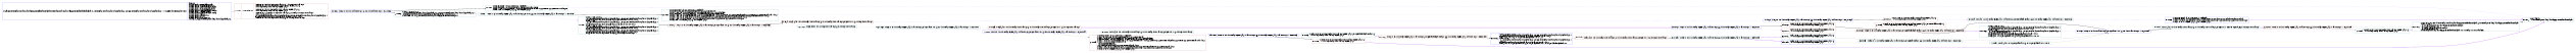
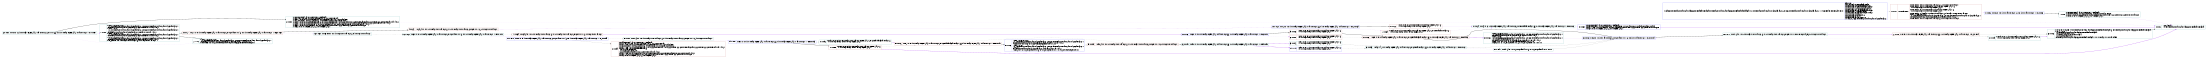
  digraph {
    fontname="DejaVu Sans"
    rankdir=LR
    node [color=teal fontname="DejaVu Sans" shape=record]
    edge [arrowhead=dot color=black fontname="DejaVu Sans" style=bold]
    n1 [color=brown label="{0\:\ 0x0000|MTH_ENTER_BLOCK\l|0x0000: CONST  (r13 I:?[int, float, short, byte, char]) = (4 ?[int, float, short, byte, char]) \l0x0001: CONST  (r10 I:?[int, float, boolean, short, byte, char, OBJECT, ARRAY]) = \l  (0 ?[int, float, boolean, short, byte, char, OBJECT, ARRAY])\l \l0x0002: CONST  (r9 I:?[int, float, boolean, short, byte, char, OBJECT, ARRAY]) = \l  (0 ?[int, float, boolean, short, byte, char, OBJECT, ARRAY])\l \l0x0003: CONST  (r7 I:?[boolean, int, float, short, byte, char]) = (1 ?[boolean, int, float, short, byte, char]) \l0x0004: INVOKE  (r11 I:int) = \l  (r14 I:com.google.android.exoplayer2.util.ParsableByteArray A[D('data' com.google.android.exoplayer2.util.ParsableByteArray)])\l com.google.android.exoplayer2.util.ParsableByteArray.bytesLeft():int type: VIRTUAL \l0x0008: CONST  (r12 I:?[int, float, short, byte, char]) = (10 ?[int, float, short, byte, char]) \l}"]
    n2 [color=blue label="{1\:\ 0x000a|0x000a: IF  (r11 I:?[int, byte, short, char]) \>= (r12 I:?[int, byte, short, char])  \-\> B:4:0x0015 \l}"]
    n3 [label="{2\:\ 0x000c|0x000c: CONST_STR  (r9 I:java.lang.String) =  \"Id3Decoder\" \l0x000e: CONST_STR  (r11 I:java.lang.String) =  \"Data too short to be an ID3 tag\" \l0x0010: INVOKE  (r9 I:java.lang.String), (r11 I:java.lang.String) android.util.Log.w(java.lang.String, java.lang.String):int type: STATIC \l0x0013: MOVE  (r9 I:?[OBJECT, ARRAY]) = (r10 I:?[OBJECT, ARRAY]) \l}"]
    n4 [label="{4\:\ 0x0015|0x0015: INVOKE  (r5 I:int) = \l  (r14 I:com.google.android.exoplayer2.util.ParsableByteArray A[D('data' com.google.android.exoplayer2.util.ParsableByteArray)])\l com.google.android.exoplayer2.util.ParsableByteArray.readUnsignedInt24():int type: VIRTUAL \l0x0019: SGET  (r11 I:int) =  com.google.android.exoplayer2.metadata.id3.Id3Decoder.ID3_TAG int \l}"]
    n5 [label="{3\:\ 0x0014|0x0014: RETURN  \l  (r9 I:com.google.android.exoplayer2.metadata.id3.Id3Decoder$Id3Header)\l \l}"]
    n6 [label="{5\:\ 0x001b|0x001b: IF  (r5 I:?[int, boolean, OBJECT, ARRAY, byte, short, char] A[D('id' int)]) == (r11 I:?[int, boolean, OBJECT, ARRAY, byte, short, char])  \-\> B:7:0x0037 \l}"]
    n7 [label="{6\:\ 0x001d|0x001d: CONST_STR  (r9 I:java.lang.String) =  \"Id3Decoder\" \l0x001f: NEW_INSTANCE  (r11 I:java.lang.StringBuilder) =  java.lang.StringBuilder \l0x0021: INVOKE  (r11 I:java.lang.StringBuilder) java.lang.StringBuilder.\<init\>():void type: DIRECT \l0x0024: CONST_STR  (r12 I:java.lang.String) =  \"Unexpected first three bytes of ID3 tag header: \" \l0x0026: INVOKE  (r11 I:java.lang.StringBuilder) = (r11 I:java.lang.StringBuilder), (r12 I:java.lang.String) java.lang.StringBuilder.append(java.lang.String):java.lang.StringBuilder type: VIRTUAL \l0x002a: INVOKE  (r11 I:java.lang.StringBuilder) = (r11 I:java.lang.StringBuilder), (r5 I:int A[D('id' int)]) java.lang.StringBuilder.append(int):java.lang.StringBuilder type: VIRTUAL \l0x002e: INVOKE  (r11 I:java.lang.String) = (r11 I:java.lang.StringBuilder) java.lang.StringBuilder.toString():java.lang.String type: VIRTUAL \l0x0032: INVOKE  (r9 I:java.lang.String), (r11 I:java.lang.String) android.util.Log.w(java.lang.String, java.lang.String):int type: STATIC \l0x0035: MOVE  (r9 I:?[OBJECT, ARRAY]) = (r10 I:?[OBJECT, ARRAY]) \l}"]
    n8 [label="{7\:\ 0x0037|0x0037: INVOKE  (r8 I:int) = \l  (r14 I:com.google.android.exoplayer2.util.ParsableByteArray A[D('data' com.google.android.exoplayer2.util.ParsableByteArray)])\l com.google.android.exoplayer2.util.ParsableByteArray.readUnsignedByte():int type: VIRTUAL \l0x003b: INVOKE  \l  (r14 I:com.google.android.exoplayer2.util.ParsableByteArray A[D('data' com.google.android.exoplayer2.util.ParsableByteArray)])\l  (r7 I:int)\l com.google.android.exoplayer2.util.ParsableByteArray.skipBytes(int):void type: VIRTUAL \l0x003e: INVOKE  (r1 I:int) = \l  (r14 I:com.google.android.exoplayer2.util.ParsableByteArray A[D('data' com.google.android.exoplayer2.util.ParsableByteArray)])\l com.google.android.exoplayer2.util.ParsableByteArray.readUnsignedByte():int type: VIRTUAL \l0x0042: INVOKE  (r2 I:int) = \l  (r14 I:com.google.android.exoplayer2.util.ParsableByteArray A[D('data' com.google.android.exoplayer2.util.ParsableByteArray)])\l com.google.android.exoplayer2.util.ParsableByteArray.readSynchSafeInt():int type: VIRTUAL \l0x0046: CONST  (r11 I:?[int, float, short, byte, char]) = (2 ?[int, float, short, byte, char]) \l}"]
    n9 [color=brown label="{8\:\ 0x0047|0x0047: IF  (r8 I:?[int, boolean, OBJECT, ARRAY, byte, short, char] A[D('majorVersion' int)]) != (r11 I:?[int, boolean, OBJECT, ARRAY, byte, short, char])  \-\> B:15:0x005b \l}"]
    n10 [color=brown label="{9\:\ 0x0049|0x0049: ARITH  (r11 I:?[int, boolean, short, byte, char]) = (r1 I:?[int, boolean, short, byte, char] A[D('flags' int)]) & (64 ?[int, float, short, byte, char]) \l}"]
    n11 [label="{15\:\ 0x005b|0x005b: CONST  (r11 I:?[int, float, short, byte, char]) = (3 ?[int, float, short, byte, char]) \l}"]
    n12 [color=blue label="{10\:\ 0x004b|0x004b: IF  (r11 I:?[int, boolean, OBJECT, ARRAY, byte, short, char]) == (0 ?[int, boolean, OBJECT, ARRAY, byte, short, char])  \-\> B:14:0x0059 \l}"]
    n13 [label="{16\:\ 0x005c|0x005c: IF  (r8 I:?[int, boolean, OBJECT, ARRAY, byte, short, char] A[D('majorVersion' int)]) != (r11 I:?[int, boolean, OBJECT, ARRAY, byte, short, char])  \-\> B:27:0x007d \l}"]
    n14 [color=brown label="{11\:\ 0x004d|0x004d: MOVE  (r6 I:?[int, float, boolean, short, byte, char, OBJECT, ARRAY]) = \l  (r7 I:?[int, float, boolean, short, byte, char, OBJECT, ARRAY])\l \l}"]
    n15 [color=brown label="{14\:\ 0x0059|0x0059: MOVE  (r6 I:?[int, float, boolean, short, byte, char, OBJECT, ARRAY] A[D('isCompressed' boolean)]) = \l  (r9 I:?[int, float, boolean, short, byte, char, OBJECT, ARRAY])\l \l}"]
    n16 [label="{12\:\ 0x004e|0x004e: IF  (r6 I:?[int, boolean, OBJECT, ARRAY, byte, short, char] A[D('isCompressed' boolean)]) == (0 ?[int, boolean, OBJECT, ARRAY, byte, short, char])  \-\> B:22:0x006f \l}"]
    n17 [color=blue label="{13\:\ 0x0050|0x0050: CONST_STR  (r9 I:java.lang.String) =  \"Id3Decoder\" \l0x0052: CONST_STR  (r11 I:java.lang.String) =  \"Skipped ID3 tag with majorVersion=2 and undefined compression scheme\" \l0x0054: INVOKE  (r9 I:java.lang.String), (r11 I:java.lang.String) android.util.Log.w(java.lang.String, java.lang.String):int type: STATIC \l0x0057: MOVE  (r9 I:?[OBJECT, ARRAY]) = (r10 I:?[OBJECT, ARRAY]) \l}"]
    n18 [color=blue label="{22\:\ 0x006f|0x006f: IF  (r8 I:?[int, byte, short, char] A[D('majorVersion' int)]) \>= (r13 I:?[int, byte, short, char])  \-\> B:41:0x00b9 \l}"]
    n19 [label="{23\:\ 0x0071|0x0071: ARITH  (r10 I:?[int, boolean, short, byte, char]) = (r1 I:?[int, boolean, short, byte, char] A[D('flags' int)]) & (128(0x80, float:1.794E\-43) ?[int, float, short, byte, char]) \l}"]
    n20 [color=brown label="{17\:\ 0x005e|0x005e: ARITH  (r10 I:?[int, boolean, short, byte, char]) = (r1 I:?[int, boolean, short, byte, char] A[D('flags' int)]) & (64 ?[int, float, short, byte, char]) \l}"]
    n21 [color=blue label="{27\:\ 0x007d|0x007d: IF  (r8 I:?[int, boolean, OBJECT, ARRAY, byte, short, char] A[D('majorVersion' int)]) != (r13 I:?[int, boolean, OBJECT, ARRAY, byte, short, char])  \-\> B:40:0x009e \l}"]
    n22 [color=blue label="{18\:\ 0x0060|0x0060: IF  (r10 I:?[int, boolean, OBJECT, ARRAY, byte, short, char]) == (0 ?[int, boolean, OBJECT, ARRAY, byte, short, char])  \-\> B:26:0x007b \l}"]
    n23 [label="{28\:\ 0x007f|0x007f: ARITH  (r10 I:?[int, boolean, short, byte, char]) = (r1 I:?[int, boolean, short, byte, char] A[D('flags' int)]) & (64 ?[int, float, short, byte, char]) \l}"]
    n24 [color=brown label="{40\:\ 0x009e|0x009e: CONST_STR  (r9 I:java.lang.String) =  \"Id3Decoder\" \l0x00a0: NEW_INSTANCE  (r11 I:java.lang.StringBuilder) =  java.lang.StringBuilder \l0x00a2: INVOKE  (r11 I:java.lang.StringBuilder) java.lang.StringBuilder.\<init\>():void type: DIRECT \l0x00a5: CONST_STR  (r12 I:java.lang.String) =  \"Skipped ID3 tag with unsupported majorVersion=\" \l0x00a7: INVOKE  (r11 I:java.lang.StringBuilder) = (r11 I:java.lang.StringBuilder), (r12 I:java.lang.String) java.lang.StringBuilder.append(java.lang.String):java.lang.StringBuilder type: VIRTUAL \l0x00ab: INVOKE  (r11 I:java.lang.StringBuilder) = \l  (r11 I:java.lang.StringBuilder)\l  (r8 I:int A[D('majorVersion' int)])\l java.lang.StringBuilder.append(int):java.lang.StringBuilder type: VIRTUAL \l0x00af: INVOKE  (r11 I:java.lang.String) = (r11 I:java.lang.StringBuilder) java.lang.StringBuilder.toString():java.lang.String type: VIRTUAL \l0x00b3: INVOKE  (r9 I:java.lang.String), (r11 I:java.lang.String) android.util.Log.w(java.lang.String, java.lang.String):int type: STATIC \l0x00b6: MOVE  (r9 I:?[OBJECT, ARRAY]) = (r10 I:?[OBJECT, ARRAY]) \l}"]
    n25 [color=brown label="{19\:\ 0x0062|0x0062: MOVE  (r3 I:?[int, float, boolean, short, byte, char, OBJECT, ARRAY]) = \l  (r7 I:?[int, float, boolean, short, byte, char, OBJECT, ARRAY])\l \l}"]
    n26 [color=brown label="{26\:\ 0x007b|0x007b: MOVE  (r3 I:?[int, float, boolean, short, byte, char, OBJECT, ARRAY]) = \l  (r9 I:?[int, float, boolean, short, byte, char, OBJECT, ARRAY])\l \l}"]
    n27 [color=brown label="{20\:\ 0x0063|0x0063: IF  (r3 I:?[int, boolean, OBJECT, ARRAY, byte, short, char] A[D('hasExtendedHeader' boolean)]) == (0 ?[int, boolean, OBJECT, ARRAY, byte, short, char])  \-\> B:22:0x006f \l}"]
    n28 [label="{21\:\ 0x0065|0x0065: INVOKE  (r0 I:int) = \l  (r14 I:com.google.android.exoplayer2.util.ParsableByteArray A[D('data' com.google.android.exoplayer2.util.ParsableByteArray)])\l com.google.android.exoplayer2.util.ParsableByteArray.readInt():int type: VIRTUAL \l0x0069: INVOKE  \l  (r14 I:com.google.android.exoplayer2.util.ParsableByteArray A[D('data' com.google.android.exoplayer2.util.ParsableByteArray)])\l  (r0 I:int A[D('extendedHeaderSize' int)])\l com.google.android.exoplayer2.util.ParsableByteArray.skipBytes(int):void type: VIRTUAL \l0x006c: ARITH  (r10 I:int) = (r0 I:int A[D('extendedHeaderSize' int)]) + (4 int) \l0x006e: ARITH  (r2 I:int A[D('framesSize' int)]) = (r2 I:int A[D('framesSize' int)]) \- (r10 I:int) \l}"]
    n29 [color=brown label="{24\:\ 0x0073|0x0073: IF  (r10 I:?[int, boolean, OBJECT, ARRAY, byte, short, char]) == (0 ?[int, boolean, OBJECT, ARRAY, byte, short, char])  \-\> B:41:0x00b9 \l}"]
    n30 [label="{41\:\ 0x00b9|0x00b9: MOVE  (r7 I:?[int, float, boolean, short, byte, char, OBJECT, ARRAY]) = \l  (r9 I:?[int, float, boolean, short, byte, char, OBJECT, ARRAY])\l \l}"]
    n31 [label="{25\:\ 0x0075|0x0075: NEW_INSTANCE  (r9 I:com.google.android.exoplayer2.metadata.id3.Id3Decoder$Id3Header) =  com.google.android.exoplayer2.metadata.id3.Id3Decoder$Id3Header \l0x0077: INVOKE  \l  (r9 I:com.google.android.exoplayer2.metadata.id3.Id3Decoder$Id3Header)\l  (r8 I:int A[D('majorVersion' int)])\l  (r7 I:boolean A[D('isUnsynchronized' boolean)])\l  (r2 I:int A[D('framesSize' int)])\l com.google.android.exoplayer2.metadata.id3.Id3Decoder.Id3Header.\<init\>(int, boolean, int):void type: DIRECT \l}"]
    n32 [color=blue label="{29\:\ 0x0081|0x0081: IF  (r10 I:?[int, boolean, OBJECT, ARRAY, byte, short, char]) == (0 ?[int, boolean, OBJECT, ARRAY, byte, short, char])  \-\> B:38:0x009a \l}"]
    n33 [color=brown label="{30\:\ 0x0083|0x0083: MOVE  (r3 I:?[int, float, boolean, short, byte, char, OBJECT, ARRAY]) = \l  (r7 I:?[int, float, boolean, short, byte, char, OBJECT, ARRAY])\l \l}"]
    n34 [label="{38\:\ 0x009a|0x009a: MOVE  (r3 I:?[int, float, boolean, short, byte, char, OBJECT, ARRAY] A[D('hasExtendedHeader' boolean)]) = \l  (r9 I:?[int, float, boolean, short, byte, char, OBJECT, ARRAY])\l \l}"]
    n35 [color=brown label="{31\:\ 0x0084|0x0084: IF  (r3 I:?[int, boolean, OBJECT, ARRAY, byte, short, char] A[D('hasExtendedHeader' boolean)]) == (0 ?[int, boolean, OBJECT, ARRAY, byte, short, char])  \-\> B:33:0x0090 \l}"]
    n36 [color=blue label="{32\:\ 0x0086|0x0086: INVOKE  (r0 I:int) = \l  (r14 I:com.google.android.exoplayer2.util.ParsableByteArray A[D('data' com.google.android.exoplayer2.util.ParsableByteArray)])\l com.google.android.exoplayer2.util.ParsableByteArray.readSynchSafeInt():int type: VIRTUAL \l0x008a: ARITH  (r10 I:int) = (r0 I:int A[D('extendedHeaderSize' int)]) + (\-4 int) \l0x008c: INVOKE  \l  (r14 I:com.google.android.exoplayer2.util.ParsableByteArray A[D('data' com.google.android.exoplayer2.util.ParsableByteArray)])\l  (r10 I:int)\l com.google.android.exoplayer2.util.ParsableByteArray.skipBytes(int):void type: VIRTUAL \l0x008f: ARITH  (r2 I:int A[D('framesSize' int)]) = (r2 I:int A[D('framesSize' int)]) \- (r0 I:int A[D('extendedHeaderSize' int)]) \l}"]
    n37 [color=brown label="{33\:\ 0x0090|0x0090: ARITH  (r10 I:?[int, boolean, short, byte, char]) = (r1 I:?[int, boolean, short, byte, char] A[D('flags' int)]) & (16 ?[int, float, short, byte, char]) \l}"]
    n38 [label="{34\:\ 0x0092|0x0092: IF  (r10 I:?[int, boolean, OBJECT, ARRAY, byte, short, char]) == (0 ?[int, boolean, OBJECT, ARRAY, byte, short, char])  \-\> B:39:0x009c \l}"]
    n39 [label="{35\:\ 0x0094|0x0094: MOVE  (r4 I:?[int, float, boolean, short, byte, char, OBJECT, ARRAY]) = \l  (r7 I:?[int, float, boolean, short, byte, char, OBJECT, ARRAY])\l \l}"]
    n40 [color=blue label="{39\:\ 0x009c|0x009c: MOVE  (r4 I:?[int, float, boolean, short, byte, char, OBJECT, ARRAY]) = \l  (r9 I:?[int, float, boolean, short, byte, char, OBJECT, ARRAY])\l \l}"]
    n41 [label="{36\:\ 0x0095|0x0095: IF  (r4 I:?[int, boolean, OBJECT, ARRAY, byte, short, char] A[D('hasFooter' boolean)]) == (0 ?[int, boolean, OBJECT, ARRAY, byte, short, char])  \-\> B:22:0x006f \l}"]
    n42 [label="{37\:\ 0x0097|0x0097: ARITH  (r2 I:int A[D('framesSize' int)]) = (r2 I:int A[D('framesSize' int)]) + (\-10 int) \l}"]
    n43 [color=blue label="{private static com.google.android.exoplayer2.metadata.id3.Id3Decoder$Id3Header com.google.android.exoplayer2.metadata.id3.Id3Decoder.decodeHeader((r14 I:com.google.android.exoplayer2.util.ParsableByteArray A[D('data' com.google.android.exoplayer2.util.ParsableByteArray), IMMUTABLE_TYPE, METHOD_ARGUMENT]))  | Debug Info:\l  0x004e\-0x0059: r6 'isCompressed' boolean\l  0x0069\-0x006f: r0 'extendedHeaderSize' int\l  0x0063\-0x006f: r3 'hasExtendedHeader' boolean\l  0x0075\-0x007b: r7 'isUnsynchronized' boolean\l  0x008a\-0x0090: r0 'extendedHeaderSize' int\l  0x0084\-0x009a: r3 'hasExtendedHeader' boolean\l  0x0095\-0x009a: r4 'hasFooter' boolean\l  0x009c\-0x009e: r3 'hasExtendedHeader' boolean\l  0x0042\-0x00ba: r1 'flags' int\l  0x0046\-0x00ba: r2 'framesSize' int\l  0x0019\-0x00ba: r5 'id' int\l  0x003b\-0x00ba: r8 'majorVersion' int\l  ?\-0x00ba: r14 'data' com.google.android.exoplayer2.util.ParsableByteArray\l}"]
    n1 -> n2 [arrowhead=onormal color=purple style=dotted]
    n2 -> n3
-   n2 -> n4 [arrowhead=onormal]
+   n8 -> n4 [arrowhead=onormal]
    n3 -> n5 [color=purple style=dashed]
    n4 -> n6 [arrowhead=odot color=purple style=dotted]
    n6 -> n7
    n6 -> n8 [color=purple style=dashed]
    n7 -> n5 [color=purple style=dotted]
    n8 -> n9 [arrowhead=onormal]
    n9 -> n10
    n9 -> n11 [arrowhead=onormal color=purple style=dotted]
    n10 -> n12 [arrowhead=odot color=purple style=dashed]
    n11 -> n13 [style=dotted]
    n12 -> n14
    n12 -> n15 [arrowhead=onormal color=purple style=dotted]
    n13 -> n20 [arrowhead=odot style=dotted]
    n13 -> n21 [arrowhead=onormal color=purple style=dashed]
    n14 -> n16 [color=purple style=dashed]
    n15 -> n16 [color=purple style=dotted]
    n16 -> n17 [arrowhead=onormal color=purple style=dashed]
    n16 -> n18 [arrowhead=odot color=purple style=dotted]
    n17 -> n5 [arrowhead=odot color=purple]
    n18 -> n19 [arrowhead=onormal]
    n19 -> n29 [arrowhead=odot color=purple]
    n20 -> n22 [arrowhead=odot color=purple]
    n21 -> n23 [arrowhead=onormal style=dotted]
    n21 -> n24 [style=dashed]
    n22 -> n25
    n22 -> n26 [color=purple style=dotted]
    n23 -> n32 [arrowhead=onormal color=purple style=dotted]
    n25 -> n27
    n26 -> n27 [arrowhead=onormal style=dotted]
    n27 -> n18 [arrowhead=odot]
    n27 -> n28 [color=purple]
    n28 -> n18 [arrowhead=odot color=purple style=dashed]
    n29 -> n30 [arrowhead=onormal style=dashed]
    n29 -> n31 [style=dashed]
    n30 -> n18 [arrowhead=odot color=purple style=dotted]
    n30 -> n31 [arrowhead=onormal color=purple]
    n31 -> n5
    n32 -> n33 [arrowhead=onormal]
    n32 -> n34 [arrowhead=odot style=dotted]
    n33 -> n5 [color=purple]
    n33 -> n35 [arrowhead=onormal style=dotted]
    n34 -> n35 [arrowhead=odot color=purple]
    n35 -> n36
    n35 -> n37 [style=dotted]
    n36 -> n37 [arrowhead=onormal style=dashed]
    n37 -> n38 [arrowhead=onormal]
    n38 -> n39 [arrowhead=odot color=purple]
    n38 -> n40 [color=purple]
    n39 -> n41 [style=dashed]
    n40 -> n41 [arrowhead=onormal style=dotted]
    n41 -> n18 [style=dashed]
    n41 -> n42 [arrowhead=onormal color=purple style=dotted]
    n42 -> n18 [style=dashed]
    n43 -> n1 [arrowhead=onormal style=dashed]
  }
